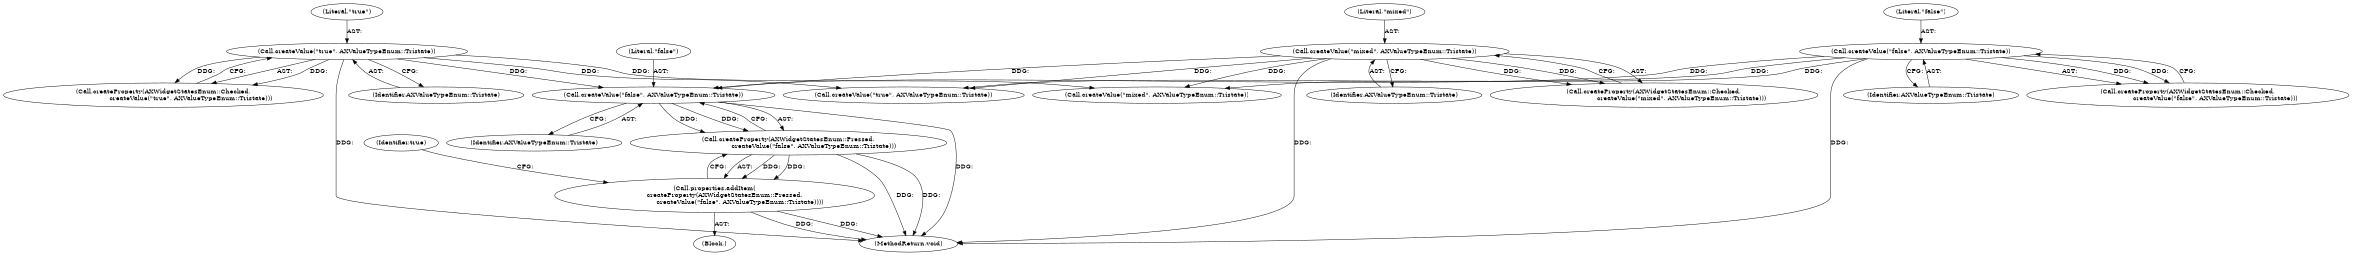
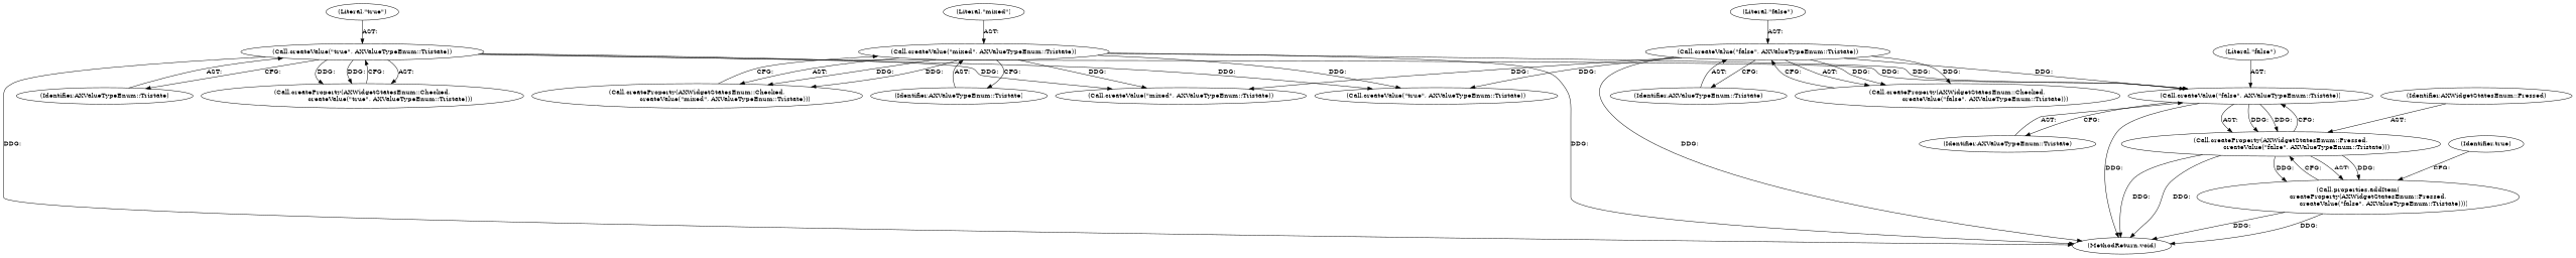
  digraph {
    n1 [label="(Call,createValue(\"false\", AXValueTypeEnum::Tristate))"]
    n2 [label="(Call,createProperty(AXWidgetStatesEnum::Pressed,\n                         createValue(\"false\", AXValueTypeEnum::Tristate)))"]
    n3 [label="(Identifier,AXValueTypeEnum::Tristate)"]
    n4 [label="(MethodReturn,void)"]
    n5 [label="(Call,properties.addItem(\n          createProperty(AXWidgetStatesEnum::Pressed,\n                         createValue(\"false\", AXValueTypeEnum::Tristate))))"]
    n6 [label="(Call,createValue(\"false\", AXValueTypeEnum::Tristate))"]
    n7 [label="(Identifier,AXValueTypeEnum::Tristate)"]
    n8 [label="(Call,createValue(\"true\", AXValueTypeEnum::Tristate))"]
    n9 [label="(Call,createProperty(AXWidgetStatesEnum::Checked,\n                           createValue(\"false\", AXValueTypeEnum::Tristate)))"]
    n10 [label="(Call,createValue(\"mixed\", AXValueTypeEnum::Tristate))"]
    n11 [label="(Call,createValue(\"mixed\", AXValueTypeEnum::Tristate))"]
    n12 [label="(Call,createProperty(AXWidgetStatesEnum::Checked,\n                           createValue(\"mixed\", AXValueTypeEnum::Tristate)))"]
    n13 [label="(Identifier,AXValueTypeEnum::Tristate)"]
    n14 [label="(Call,createValue(\"true\", AXValueTypeEnum::Tristate))"]
    n15 [label="(Identifier,AXValueTypeEnum::Tristate)"]
    n16 [label="(Call,createProperty(AXWidgetStatesEnum::Checked,\n                           createValue(\"true\", AXValueTypeEnum::Tristate)))"]
-   n17 [label="(Block,)"]
+   n18 [label="(Identifier,AXWidgetStatesEnum::Pressed)"]
    n19 [label="(Literal,\"mixed\")"]
    n20 [label="(Identifier,true)"]
    n21 [label="(Literal,\"false\")"]
    n22 [label="(Literal,\"true\")"]
    n23 [label="(Literal,\"false\")"]
    n1 -> n2 [label="AST: "]
    n1 -> n2 [label="DDG: "]
    n1 -> n2 [label="DDG: "]
    n1 -> n3 [label="CFG: "]
    n1 -> n4 [label="DDG: "]
    n2 -> n1 [label="CFG: "]
    n2 -> n4 [label="DDG: "]
    n2 -> n4 [label="DDG: "]
    n2 -> n5 [label="AST: "]
    n2 -> n5 [label="DDG: "]
    n2 -> n5 [label="DDG: "]
    n3 -> n1 [label="AST: "]
    n5 -> n2 [label="CFG: "]
    n5 -> n4 [label="DDG: "]
    n5 -> n4 [label="DDG: "]
-   n5 -> n17 [label="AST: "]
    n6 -> n1 [label="DDG: "]
    n6 -> n4 [label="DDG: "]
    n6 -> n7 [label="CFG: "]
    n6 -> n8 [label="DDG: "]
    n6 -> n9 [label="AST: "]
    n6 -> n9 [label="DDG: "]
    n6 -> n9 [label="DDG: "]
    n6 -> n10 [label="DDG: "]
    n7 -> n6 [label="AST: "]
    n9 -> n6 [label="CFG: "]
    n11 -> n1 [label="DDG: "]
    n11 -> n4 [label="DDG: "]
    n11 -> n8 [label="DDG: "]
    n11 -> n10 [label="DDG: "]
    n11 -> n12 [label="AST: "]
    n11 -> n12 [label="DDG: "]
    n11 -> n12 [label="DDG: "]
    n11 -> n13 [label="CFG: "]
    n12 -> n11 [label="CFG: "]
    n13 -> n11 [label="AST: "]
    n14 -> n1 [label="DDG: "]
    n14 -> n4 [label="DDG: "]
    n14 -> n8 [label="DDG: "]
    n14 -> n10 [label="DDG: "]
    n14 -> n15 [label="CFG: "]
    n14 -> n16 [label="AST: "]
    n14 -> n16 [label="DDG: "]
    n14 -> n16 [label="DDG: "]
    n15 -> n14 [label="AST: "]
    n16 -> n14 [label="CFG: "]
+   n18 -> n2 [label="AST: "]
    n19 -> n11 [label="AST: "]
    n20 -> n5 [label="CFG: "]
    n21 -> n1 [label="AST: "]
    n22 -> n14 [label="AST: "]
    n23 -> n6 [label="AST: "]
  }
